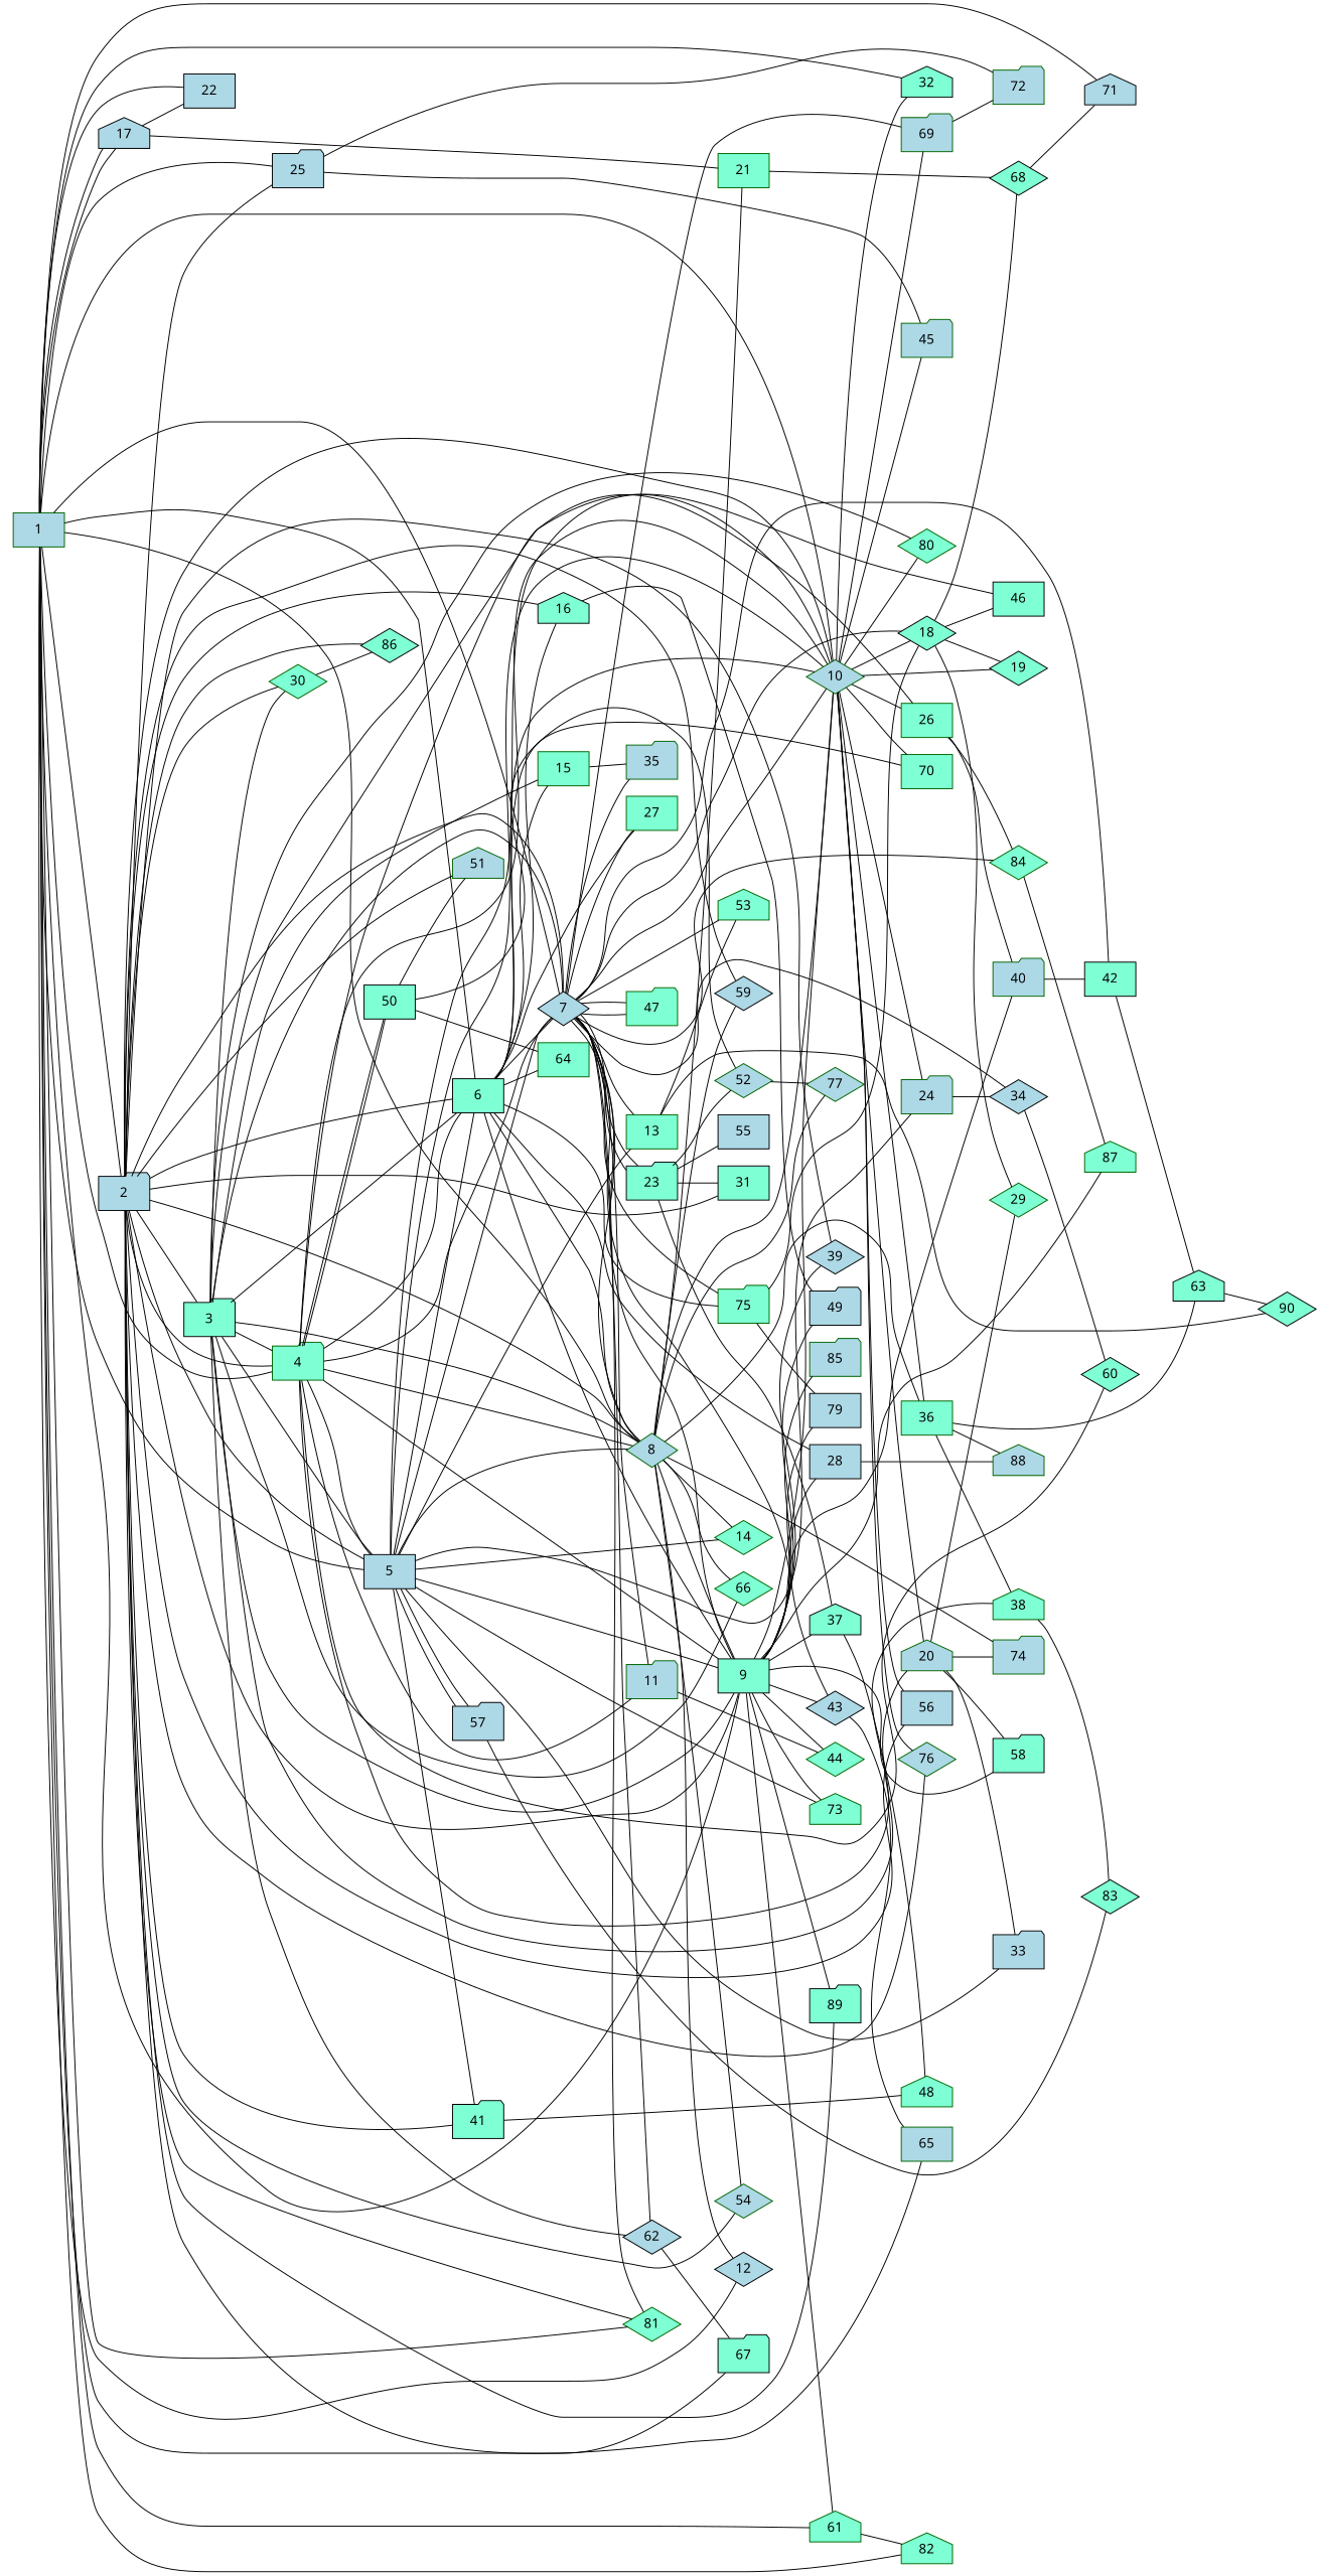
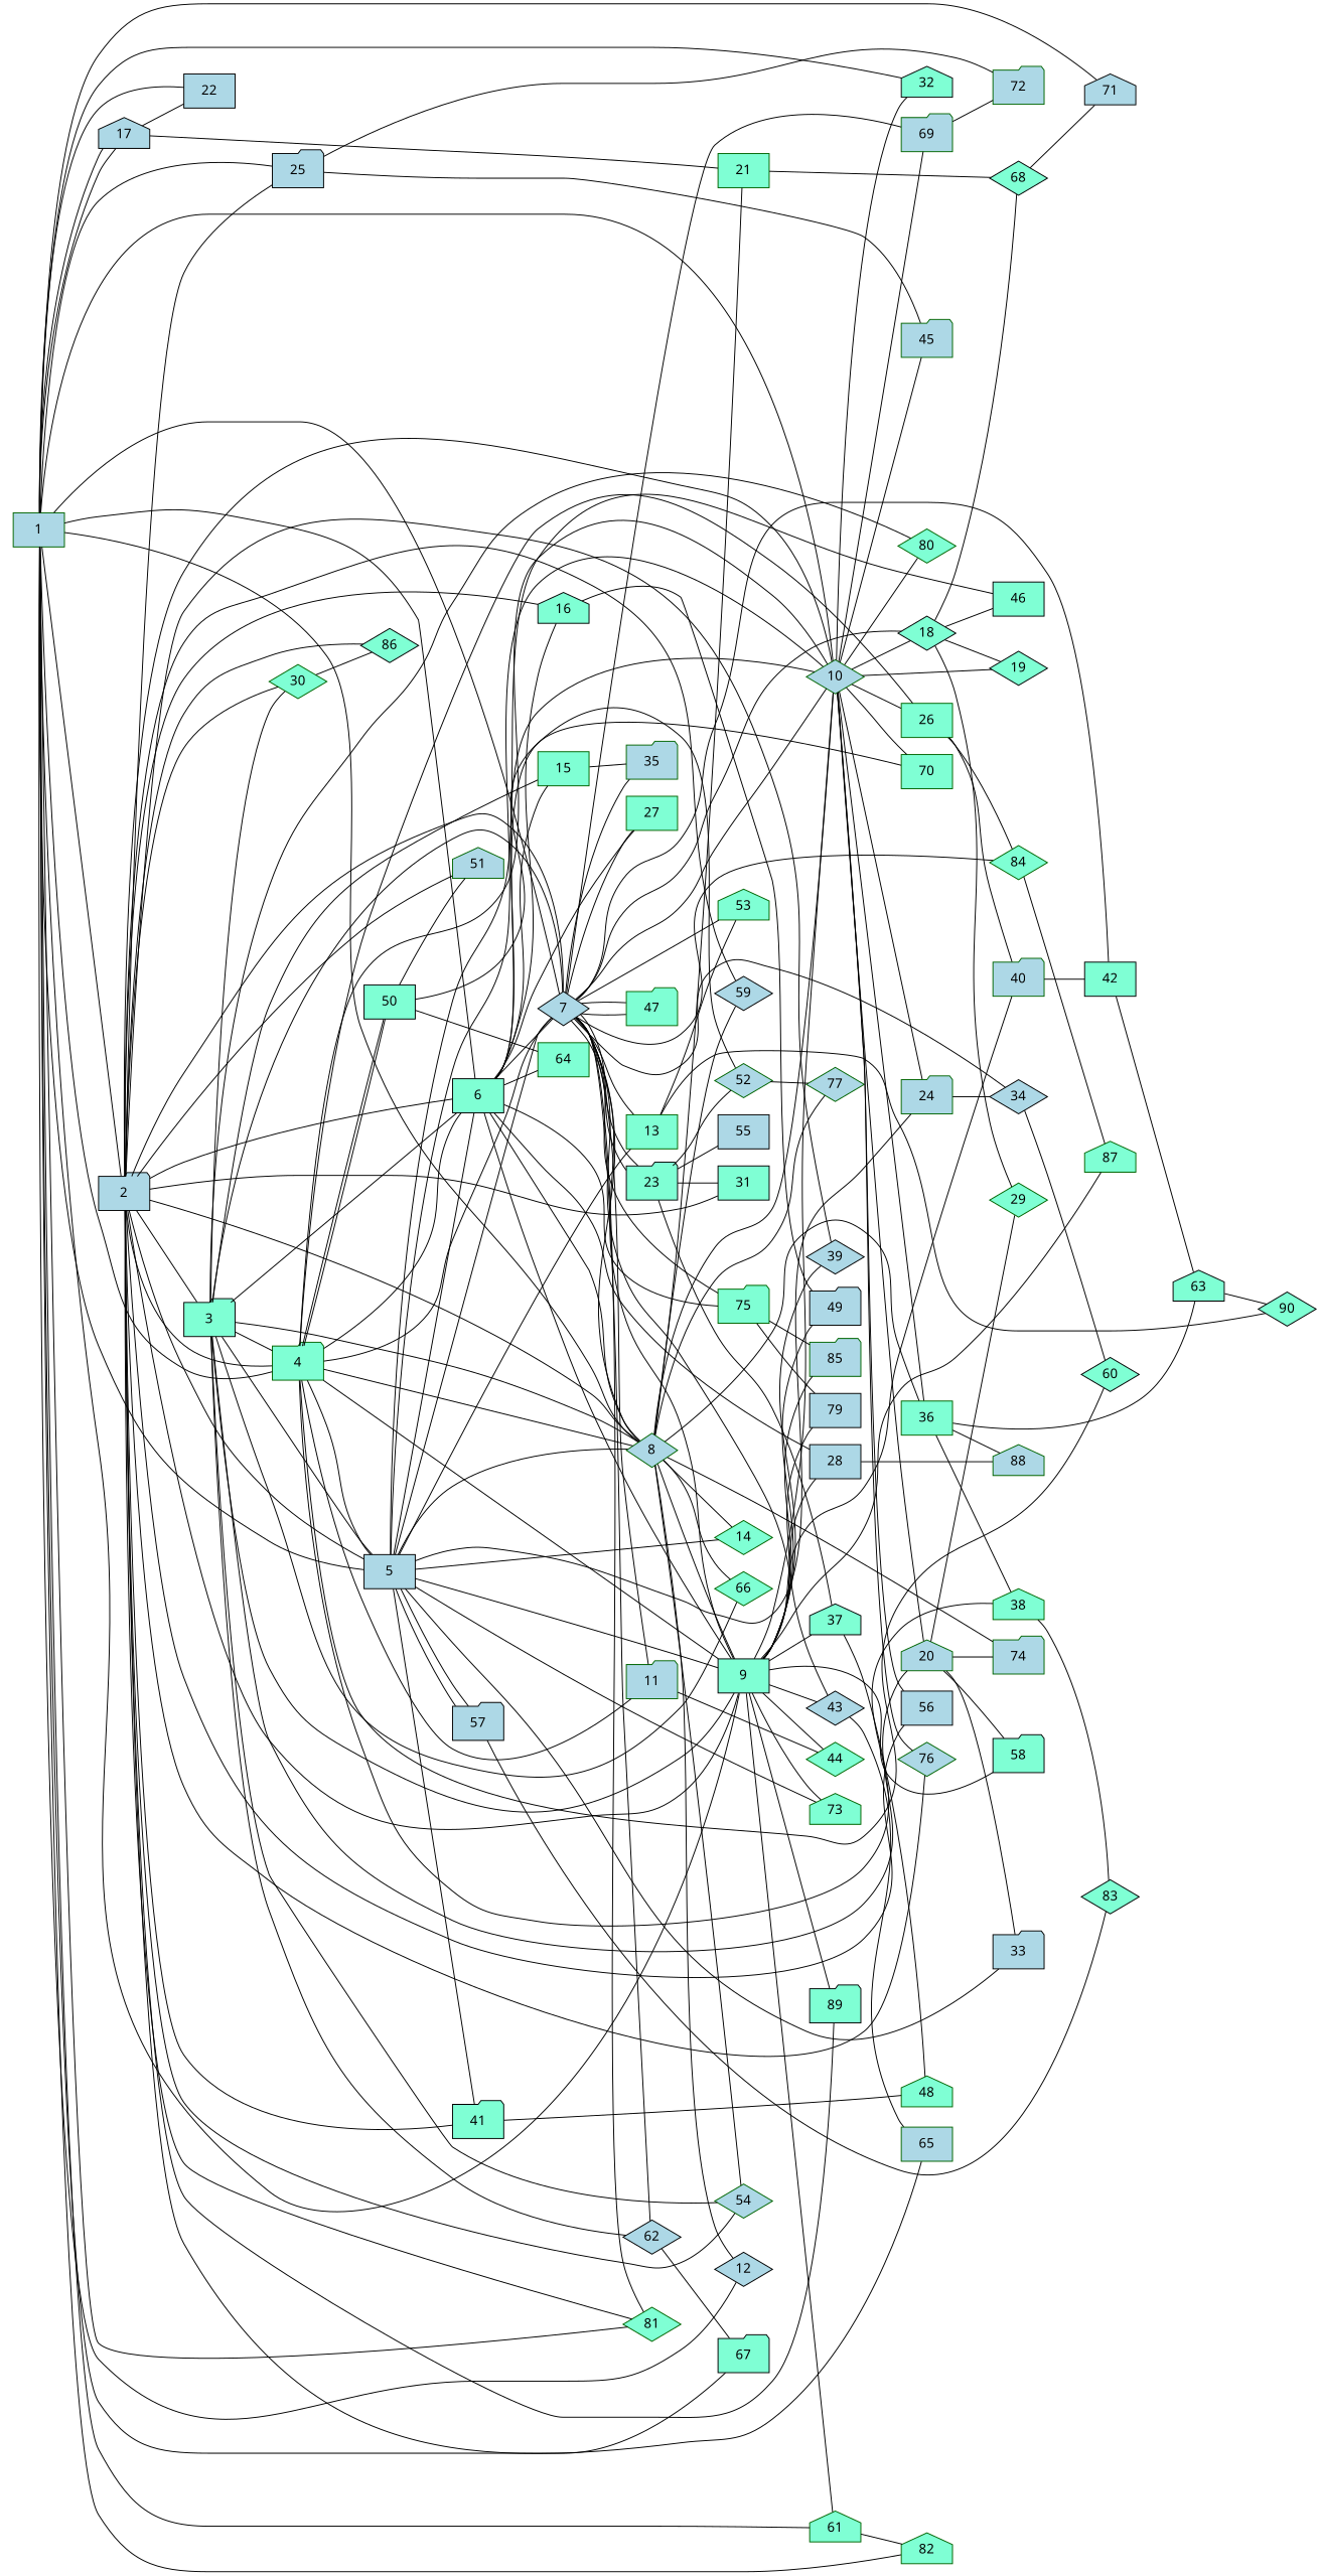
  graph {
    fontname="Noto Sans"
    rankdir=LR
    node [color=darkgreen fillcolor=aquamarine fontname="Noto Sans" shape=diamond style=filled]
    edge [fontname="Noto Sans"]
    1 [fillcolor=lightblue shape=box]
    2 [color=black fillcolor=lightblue shape=folder]
    4 [shape=folder]
    5 [color=black fillcolor=lightblue shape=box]
    6 [color=black shape=box]
    7 [color=black fillcolor=lightblue]
    8 [fillcolor=lightblue]
    9 [color=black shape=box]
    10 [fillcolor=lightblue]
    12 [color=black fillcolor=lightblue]
    17 [color=black fillcolor=lightblue shape=house]
    22 [color=black fillcolor=lightblue shape=box]
    25 [color=black fillcolor=lightblue shape=folder]
    32 [color=black shape=house]
    61 [shape=house]
    67 [color=black shape=folder]
    71 [color=black fillcolor=lightblue shape=house]
    82 [shape=house]
    81
    3 [color=black shape=folder]
    16 [color=black shape=house]
    30
    31 [color=black shape=box]
    39 [color=black fillcolor=lightblue]
    41 [color=black shape=folder]
    51 [fillcolor=lightblue shape=house]
    54 [fillcolor=lightblue]
    56 [color=black fillcolor=lightblue shape=box]
    59 [color=black fillcolor=lightblue]
    65 [fillcolor=lightblue shape=box]
    76 [fillcolor=lightblue]
    86 [color=black]
    89 [color=black shape=folder]
    15 [shape=box]
    20 [fillcolor=lightblue shape=house]
    62 [color=black fillcolor=lightblue]
    66
    80
    11 [fillcolor=lightblue shape=folder]
    26 [shape=box]
    38 [shape=house]
    50 [color=black shape=box]
    60 [color=black]
    13 [shape=box]
    14
    24 [fillcolor=lightblue shape=folder]
    33 [color=black fillcolor=lightblue shape=folder]
    46 [color=black shape=box]
    57 [color=black fillcolor=lightblue shape=folder]
    73 [shape=house]
    27 [shape=box]
    28 [color=black fillcolor=lightblue shape=box]
    64 [shape=box]
    70 [shape=box]
    75 [shape=folder]
    18 [color=black]
    23 [color=black shape=folder]
    34 [color=black fillcolor=lightblue]
    35 [fillcolor=lightblue shape=folder]
    42 [color=black shape=box]
    43 [color=black fillcolor=lightblue]
    47 [shape=folder]
    53 [shape=house]
    69 [fillcolor=lightblue shape=folder]
    84
    21 [shape=box]
    36 [shape=box]
    74 [fillcolor=lightblue shape=folder]
    77 [fillcolor=lightblue]
    37 [color=black shape=house]
    40 [fillcolor=lightblue shape=folder]
    44
    49 [color=black fillcolor=lightblue shape=folder]
    58 [color=black shape=folder]
    79 [color=black fillcolor=lightblue shape=box]
    85 [fillcolor=lightblue shape=folder]
    87 [shape=house]
    19 [color=black]
    45 [fillcolor=lightblue shape=folder]
    72 [fillcolor=lightblue shape=folder]
    48 [shape=house]
    29
    83 [color=black]
    52 [fillcolor=lightblue]
    90 [color=black]
    88 [fillcolor=lightblue shape=house]
    68 [color=black]
    55 [color=black fillcolor=lightblue shape=box]
    63 [color=black shape=house]
    1 -- 2
    1 -- 4
    1 -- 5
    1 -- 6
    1 -- 7
    1 -- 8
    1 -- 9
    1 -- 10
    1 -- 12
    1 -- 17
    1 -- 17
    1 -- 22
    1 -- 25
    1 -- 32
    1 -- 61
    1 -- 67
    1 -- 71
    1 -- 82
    1 -- 81
    2 -- 4
    2 -- 5
    2 -- 6
    2 -- 7
    2 -- 8
    2 -- 9
    2 -- 10
    2 -- 25
    2 -- 81
    2 -- 3
    2 -- 16
    2 -- 30
    2 -- 31
    2 -- 39
    2 -- 41
    2 -- 51
    2 -- 54
    2 -- 56
    2 -- 59
    2 -- 65
    2 -- 76
    2 -- 86
    2 -- 89
    4 -- 5
    4 -- 6
    4 -- 7
    4 -- 8
    4 -- 9
    4 -- 10
    4 -- 11
    4 -- 26
    4 -- 38
    4 -- 50
    4 -- 50
    4 -- 60
    5 -- 6
    5 -- 7
    5 -- 8
    5 -- 9
    5 -- 10
    5 -- 41
    5 -- 13
    5 -- 14
    5 -- 24
    5 -- 33
    5 -- 46
    5 -- 57
    5 -- 57
    5 -- 73
    6 -- 7
    6 -- 8
    6 -- 9
    6 -- 10
    6 -- 16
    6 -- 15
    6 -- 27
    6 -- 28
    6 -- 64
    6 -- 70
    6 -- 75
    7 -- 8
    7 -- 9
    7 -- 10
    7 -- 81
    7 -- 62
    7 -- 11
    7 -- 13
    7 -- 27
    7 -- 75
    7 -- 18
    7 -- 23
    7 -- 23
    7 -- 34
    7 -- 35
    7 -- 42
    7 -- 43
    7 -- 47
    7 -- 47
    7 -- 53
    7 -- 69
    7 -- 84
    8 -- 9
    8 -- 10
    8 -- 12
    8 -- 54
    8 -- 59
    8 -- 66
    8 -- 14
    8 -- 21
    8 -- 36
    8 -- 74
    8 -- 77
    9 -- 10
    9 -- 61
    9 -- 39
    9 -- 89
    9 -- 73
    9 -- 28
    9 -- 43
    9 -- 37
    9 -- 40
    9 -- 44
    9 -- 49
    9 -- 58
    9 -- 79
    9 -- 85
    9 -- 87
    10 -- 32
    10 -- 56
    10 -- 76
    10 -- 20
    10 -- 80
    10 -- 26
    10 -- 24
    10 -- 70
    10 -- 18
    10 -- 69
    10 -- 36
    10 -- 19
    10 -- 45
    17 -- 22
    17 -- 21
    25 -- 45
    25 -- 72
    61 -- 82
    3 -- 4
    3 -- 5
    3 -- 6
    3 -- 7
    3 -- 8
    3 -- 9
-   3 -- 10
+   3 -- 54
    3 -- 30
    3 -- 15
    3 -- 20
    3 -- 62
    3 -- 66
    3 -- 80
    16 -- 49
    30 -- 86
    41 -- 48
    15 -- 35
    20 -- 33
    20 -- 74
    20 -- 58
    20 -- 29
    62 -- 67
    11 -- 44
    26 -- 84
    26 -- 40
    38 -- 83
    50 -- 51
    50 -- 64
    50 -- 52
    13 -- 53
    13 -- 90
    24 -- 34
    57 -- 83
    28 -- 88
    75 -- 79
-   75 -- 18
+   75 -- 85
    18 -- 46
    18 -- 19
    18 -- 29
    18 -- 68
    23 -- 31
    23 -- 37
    23 -- 52
    23 -- 55
    34 -- 60
    42 -- 63
    43 -- 65
    69 -- 72
    84 -- 87
    21 -- 68
    36 -- 38
    36 -- 88
    36 -- 63
    37 -- 48
    40 -- 42
    52 -- 77
    68 -- 71
    63 -- 90
  }
